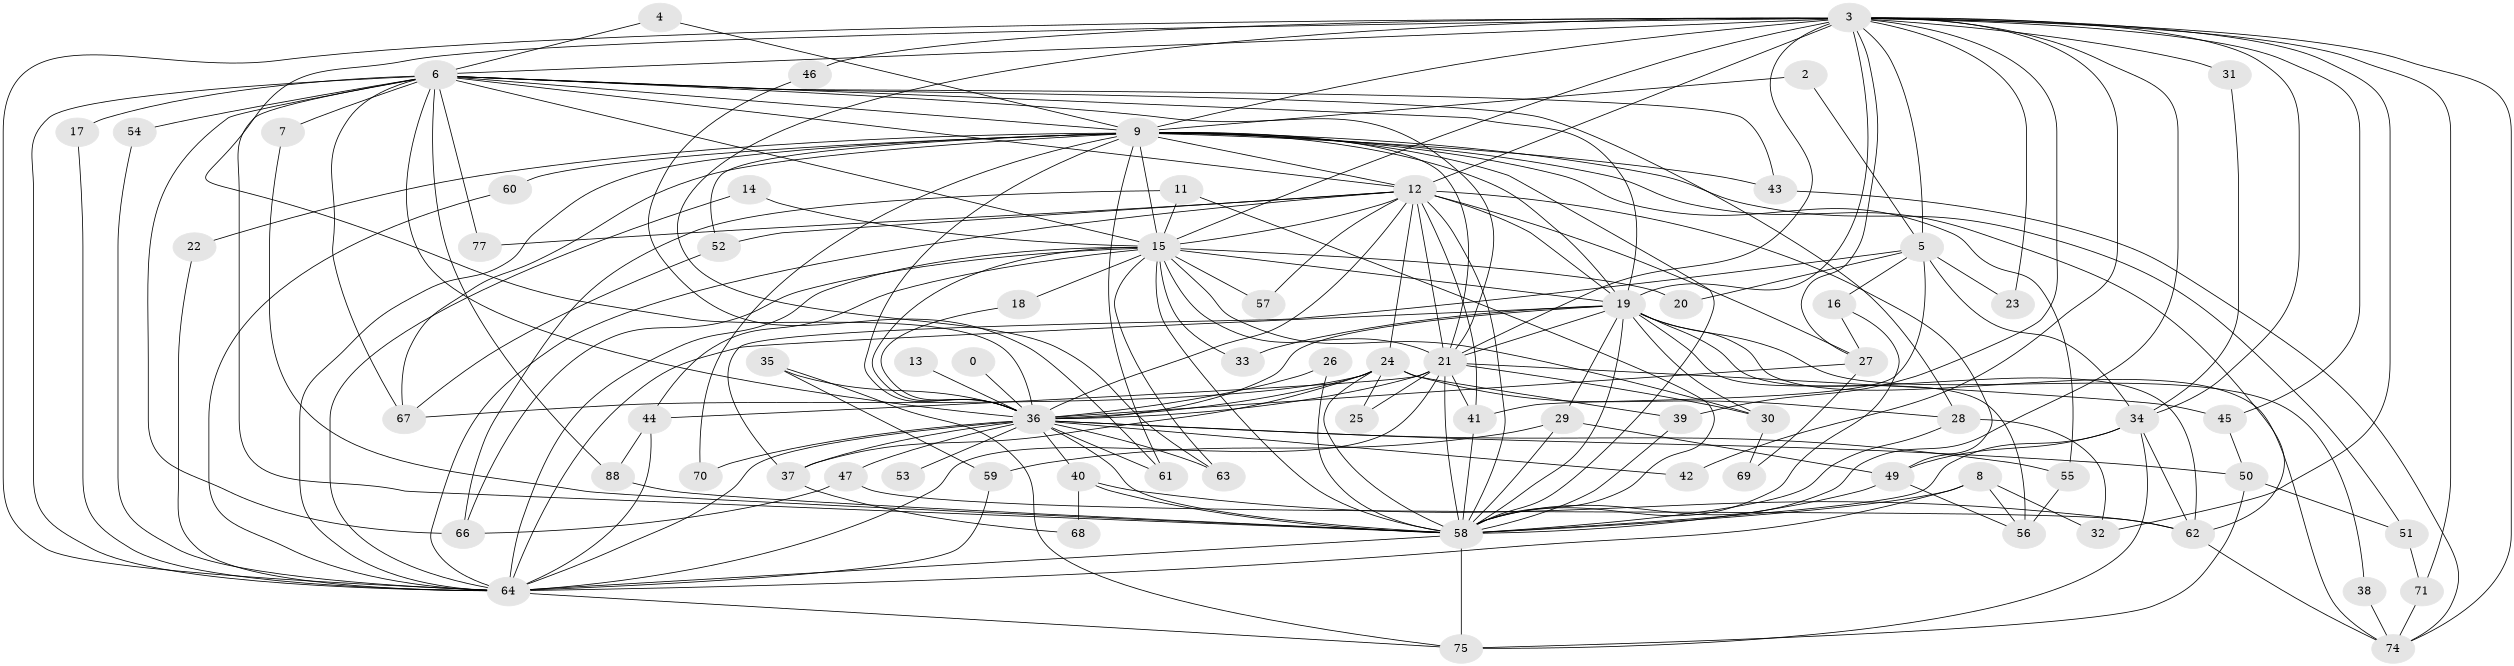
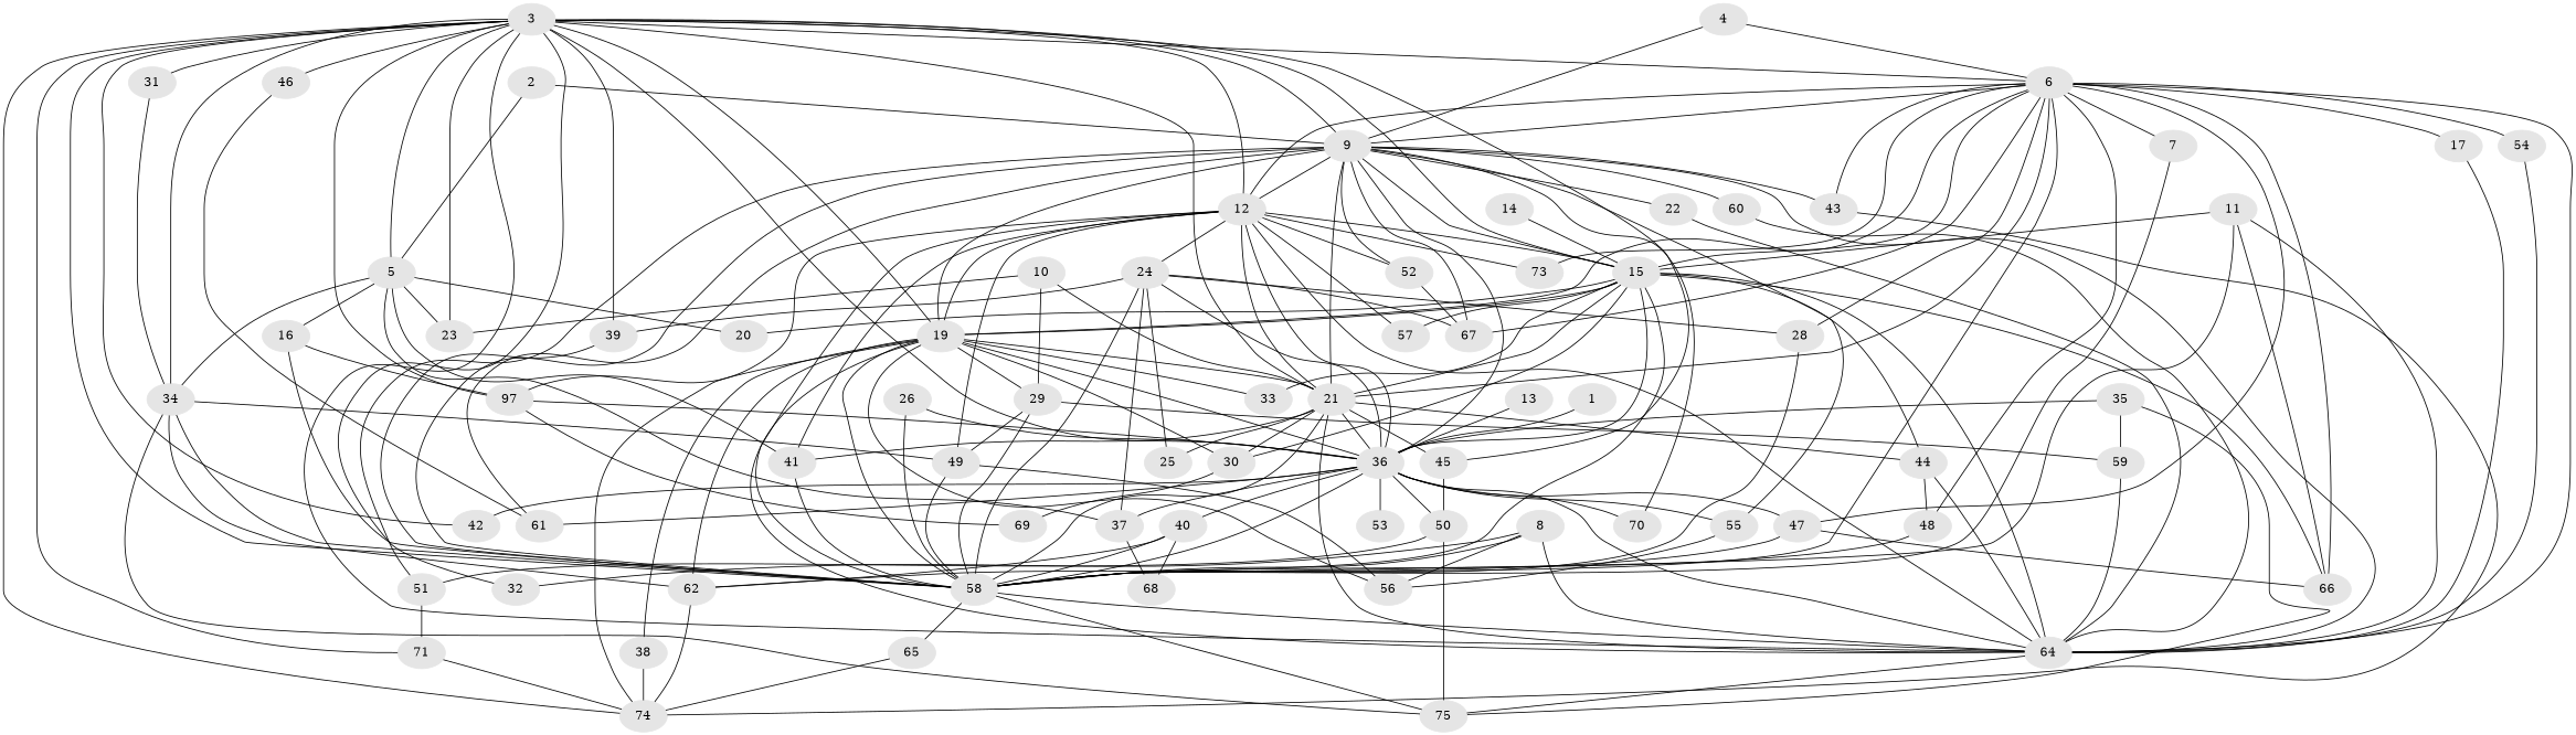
  graph {
    node [color=gray90 style=filled]
    edge [weight=1.0]
-   1 [label=0]
+   1
    36
    42
    58
-   63
    64
    37
    55
    61
    70
    53
    40
    47
    50
    2
    5
    9
    23
    34
    16
    20
    41
    12
    15
    19
    21
    43
    67
    22
    51
    52
    60
    62
    3
    6
-   27
+   27 [label=97]
    31
    39
    45
    46
    71
    74
    32
    7
    17
    28
-   48 [label=88]
+   48
    54
    66
-   73 [label=77]
+   73
    8
    56
    24
    49
    57
-   18
    30
    33
    44
    29
    38
    25
    69
    75
+   65
    4
    68
+   10
    59
    11
    13
    14
    26
    35
    1 -- 36
    36 -- 42
    36 -- 58 [weight=2.0]
-   36 -- 63
    36 -- 64
    36 -- 37
    36 -- 55
    36 -- 61
    36 -- 70
    36 -- 53
    36 -- 40
    36 -- 47
    36 -- 50
    58 -- 64
    58 -- 75
+   58 -- 65
    64 -- 75
    37 -- 68
    55 -- 56
    40 -- 58
    40 -- 62
    40 -- 68
    47 -- 62
    47 -- 66
    50 -- 51
    50 -- 75
    2 -- 5
    2 -- 9
    5 -- 37
    5 -- 23
    5 -- 34
    5 -- 16
    5 -- 20
    5 -- 41
    9 -- 36
    9 -- 58
    9 -- 64
    9 -- 55
    9 -- 61 [weight=2.0]
    9 -- 70
    9 -- 12
    9 -- 15
    9 -- 19
    9 -- 21
    9 -- 43
    9 -- 67
    9 -- 22
    9 -- 51
    9 -- 52
    9 -- 60
-   9 -- 62
    34 -- 58
    34 -- 62
    34 -- 49
    34 -- 75
    16 -- 58
    16 -- 27
    41 -- 58
    12 -- 36
    12 -- 58 [weight=2.0]
    12 -- 64
    12 -- 41
    12 -- 15
    12 -- 19
    12 -- 21
    12 -- 52
    12 -- 27
    12 -- 73
    12 -- 24
    12 -- 49
    12 -- 57
    15 -- 36
    15 -- 58
-   15 -- 63
    15 -- 64
    15 -- 20
    15 -- 19 [weight=2.0]
    15 -- 21
    15 -- 66
    15 -- 57 [weight=2.0]
-   15 -- 18
    15 -- 30
    15 -- 33
    15 -- 44
    19 -- 36
    19 -- 58 [weight=2.0]
    19 -- 64 [weight=2.0]
    19 -- 21 [weight=2.0]
    19 -- 62
    19 -- 74
    19 -- 56
    19 -- 30
    19 -- 33
    19 -- 29
    19 -- 38
    21 -- 36
    21 -- 58
    21 -- 64
    21 -- 41
    21 -- 45
    21 -- 30
    21 -- 44
    21 -- 25
    43 -- 74
    22 -- 64
    51 -- 71
    52 -- 67
    60 -- 64
    62 -- 74
    3 -- 36
    3 -- 42
    3 -- 58
-   3 -- 63
    3 -- 64
    3 -- 5
    3 -- 9 [weight=2.0]
    3 -- 23
    3 -- 34
    3 -- 12
    3 -- 15
    3 -- 19 [weight=2.0]
    3 -- 21
    3 -- 6
    3 -- 27
    3 -- 31
    3 -- 39
    3 -- 45
    3 -- 46 [weight=2.0]
    3 -- 71
    3 -- 74
    3 -- 32
-   6 -- 36
+   6 -- 47
    6 -- 58 [weight=3.0]
    6 -- 64
    6 -- 9
    6 -- 12
    6 -- 15
    6 -- 19
    6 -- 21
    6 -- 43
    6 -- 67
    6 -- 7
    6 -- 17
    6 -- 28
    6 -- 48
    6 -- 54
    6 -- 66
    6 -- 73
    27 -- 36
    27 -- 69
    31 -- 34
    39 -- 58
    45 -- 50
    46 -- 61
    71 -- 74
    7 -- 58
    17 -- 64
    28 -- 58
-   28 -- 32
    48 -- 58
    54 -- 64
    8 -- 58
    8 -- 64
    8 -- 32
    8 -- 56
    24 -- 36
    24 -- 58
    24 -- 37
    24 -- 67
    24 -- 39
    24 -- 28
    24 -- 25
    49 -- 58
    49 -- 56
-   18 -- 36
    30 -- 69
    44 -- 64
    44 -- 48
    29 -- 58
    29 -- 49
    29 -- 59
    38 -- 74
+   65 -- 74
    4 -- 9
    4 -- 6
+   10 -- 23
+   10 -- 21
+   10 -- 29
    59 -- 64
    11 -- 58
    11 -- 15
    11 -- 66
    13 -- 36
-   14 -- 64
+   11 -- 64
    14 -- 15
    26 -- 36
    26 -- 58 [weight=2.0]
    35 -- 36
    35 -- 75
    35 -- 59
  }
